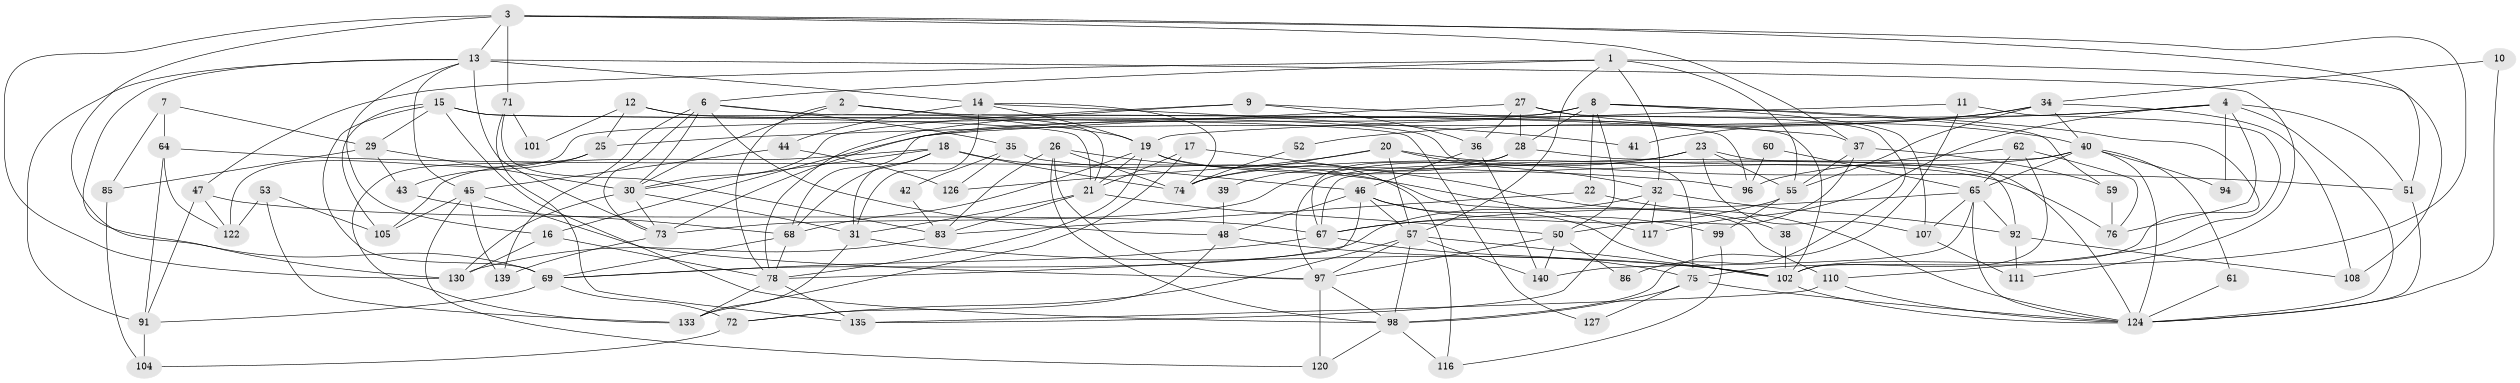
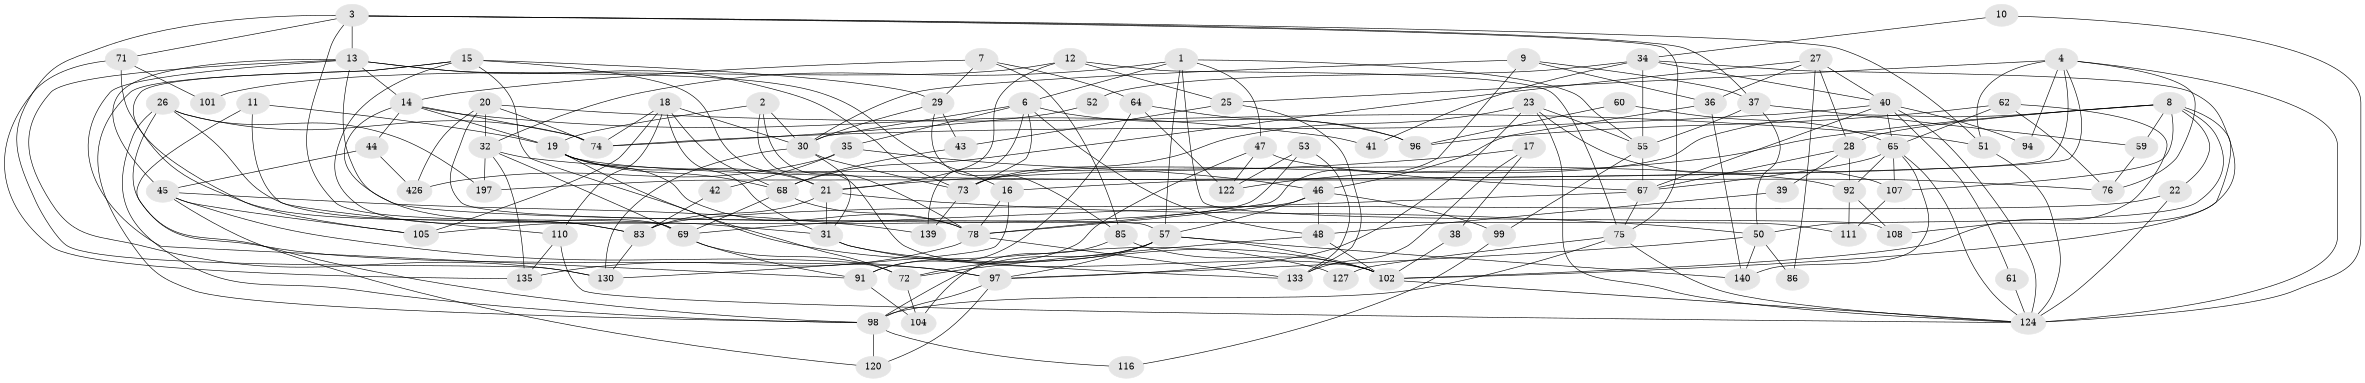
  graph {
    node [color=gray90 style=filled]
    6 [super="+111"]
    30 [super="+137"]
    35
    48 [super="+86"]
    73 [super="+119"]
    96
    139
    1
    32 [super="+56"]
    47 [super="+88"]
    55
    57 [super="+81"]
    108
    69 [super="+70"]
-   117
+   117 [label=197]
    92
    135
    122
    91
    67
    99
    102 [super="+109"]
    98 [super="+121"]
    97
    140
    72
    2 [super="+77"]
    19 [super="+33"]
    78 [super="+106"]
    76
    21
    68 [super="+90"]
    116
    130 [super="+136"]
    31 [super="+123"]
    133
    124 [super="+129"]
    3 [super="+89"]
    13 [super="+66"]
    37
    51 [super="+138"]
    71
    75 [super="+134"]
    16
    14 [super="+131"]
    45 [super="+132"]
    n47 [label=111]
    50 [super="+95"]
    59 [super="+93"]
    101
    83 [super="+87"]
    127
    4 [super="+5"]
    25
    94
    43
-   126
+   126 [label=426]
    42
    46 [super="+54"]
    41
    44
    74 [super="+128"]
    7
    29
    64
    85
    104
    8 [super="+84"]
    22 [super="+114"]
    28 [super="+49"]
    107 [super="+115"]
    39
    n73 [label=86]
    9 [super="+118"]
    36
    10
    34
    40 [super="+63"]
    52
    11 [super="+58"]
    110
    120
    12
    105
    15 [super="+79"]
    17
    38
    18
    20
    23 [super="+24"]
    26 [super="+112"]
    27 [super="+103"]
    61
    65 [super="+125"]
    53
    60
    62 [super="+100"]
    6 -- 30
    6 -- 35
    6 -- 48
    6 -- 73
    6 -- 96
    6 -- 139
    30 -- 73
    30 -- 130
    30 -- 31
    35 -- 126
    35 -- 42
    35 -- 46
    48 -- 102
    48 -- 72
    73 -- 139
    1 -- 6
    1 -- 32
    1 -- 47
    1 -- 55
    1 -- 57
    1 -- 108
    32 -- 69
    32 -- 117
    32 -- 92
    32 -- 135
    47 -- 122
    47 -- 91
    47 -- 67
    55 -- 67
    55 -- 99
    57 -- 102
    57 -- 98
    57 -- 97
    57 -- 140
    57 -- 72
    69 -- 91
    69 -- 72 [weight=2]
    92 -- 108
    92 -- n47
    91 -- 104
    67 -- 69
    67 -- 75
    99 -- 116
    102 -- 124
    98 -- 116
    98 -- 120
    97 -- 98
    97 -- 120
    72 -- 104
    2 -- 30
    2 -- 102
    2 -- 19
    2 -- 78
    19 -- 78
    19 -- 76
    19 -- 21
    19 -- 68
-   19 -- 116
+   19 -- 72
    78 -- 135
    78 -- 133
    21 -- 31
    21 -- 50
    21 -- 83
    68 -- 69
    68 -- 78
    31 -- 102
    31 -- 133
    3 -- 69
    3 -- 130
    3 -- 13
    3 -- 37
    3 -- 51
    3 -- 71
    3 -- 75
    13 -- 73
    13 -- 91
    13 -- 130
    13 -- 16
    13 -- 14 [weight=2]
    13 -- 45
    13 -- n47
    37 -- 55
    37 -- 50
    37 -- 59
    51 -- 124 [weight=2]
    71 -- 135
    71 -- 101
    71 -- 83
    75 -- 98
    75 -- 124
    75 -- 127
    16 -- 78
    16 -- 130
    14 -- 19
    14 -- 31
    14 -- 41
    14 -- 44
    14 -- 74
    45 -- 139
    45 -- 97
    45 -- 120
    45 -- 105
    50 -- 97
    50 -- 140
    50 -- n73
    59 -- 76
    83 -- 130
    4 -- 117
    4 -- 76
    4 -- 124
    4 -- 51
    4 -- 16
    4 -- 25
    4 -- 94
    25 -- 133
    25 -- 43
    43 -- 68
    42 -- 83
    46 -- 48
    46 -- 57
    46 -- 99
    46 -- 78
    44 -- 45
    44 -- 126
+   7 -- 14
    7 -- 29
    7 -- 64
    7 -- 85
    29 -- 30
    29 -- 43
    29 -- 85
    64 -- 96
    64 -- 122
    64 -- 91
-   46 -- 102
+   85 -- 102
    85 -- 104
    8 -- 73
    8 -- 122
    8 -- 102
    8 -- 50
    8 -- 59
    8 -- 22
    8 -- 28
    8 -- 107
    22 -- 124
    22 -- 83
    28 -- 92
    28 -- 67
    28 -- 39
    107 -- n47
    39 -- 48
    9 -- 30
    9 -- 78
    9 -- 37
    9 -- 36
    36 -- 140
    36 -- 46
    10 -- 124
    10 -- 34
    34 -- 55
    34 -- 108
    34 -- 41
    34 -- 40
    34 -- 52
    40 -- 67
    40 -- 124
    40 -- 94
    40 -- 74
    40 -- 61
    40 -- 65
    52 -- 74
    11 -- 98
    11 -- 19
    11 -- 110
    110 -- 135
    110 -- 124
    12 -- 21
    12 -- 75
    12 -- 101
    12 -- 25
    15 -- 69
    15 -- 98
    15 -- 21
    15 -- 127
    15 -- 29
    15 -- 105
    17 -- 21
    17 -- 133
    17 -- 38
    38 -- 102
    18 -- 30
    18 -- 68
    18 -- 31
    18 -- 74
    18 -- 110
    18 -- 105
    20 -- 32
    20 -- 57
    20 -- 51
    20 -- 126
    20 -- 74
    23 -- 73
    23 -- 55
    23 -- 97
    23 -- 124
    23 -- 107
    26 -- 117
    26 -- 98
    26 -- 97
    26 -- 83
    26 -- 74
    27 -- 68
    27 -- 28
    27 -- n73
    27 -- 36
    27 -- 40
    61 -- 124
    65 -- 92
    65 -- 67
    65 -- 140
    65 -- 124
    65 -- 107
    53 -- 122
    53 -- 133
    53 -- 105
    60 -- 96
    60 -- 65
    62 -- 96
    62 -- 102
    62 -- 76
    62 -- 65
  }
